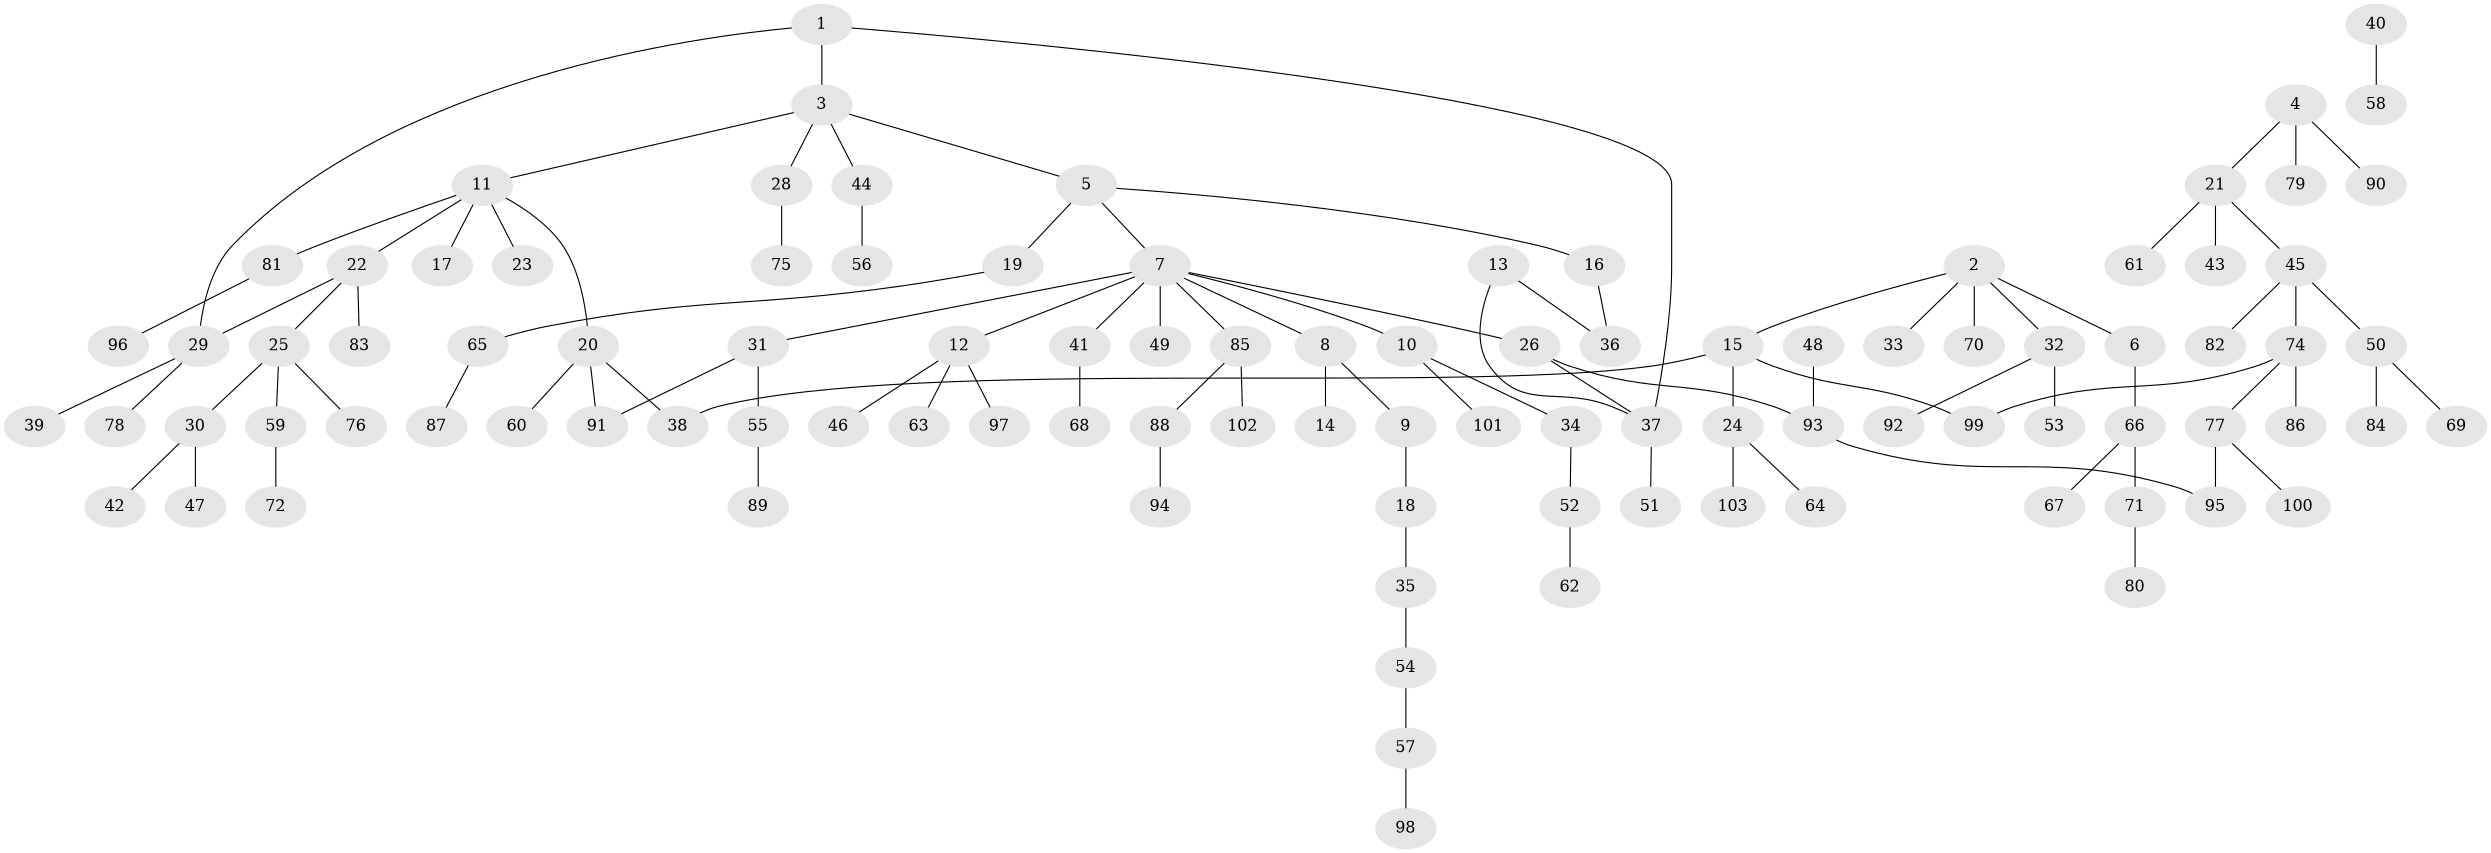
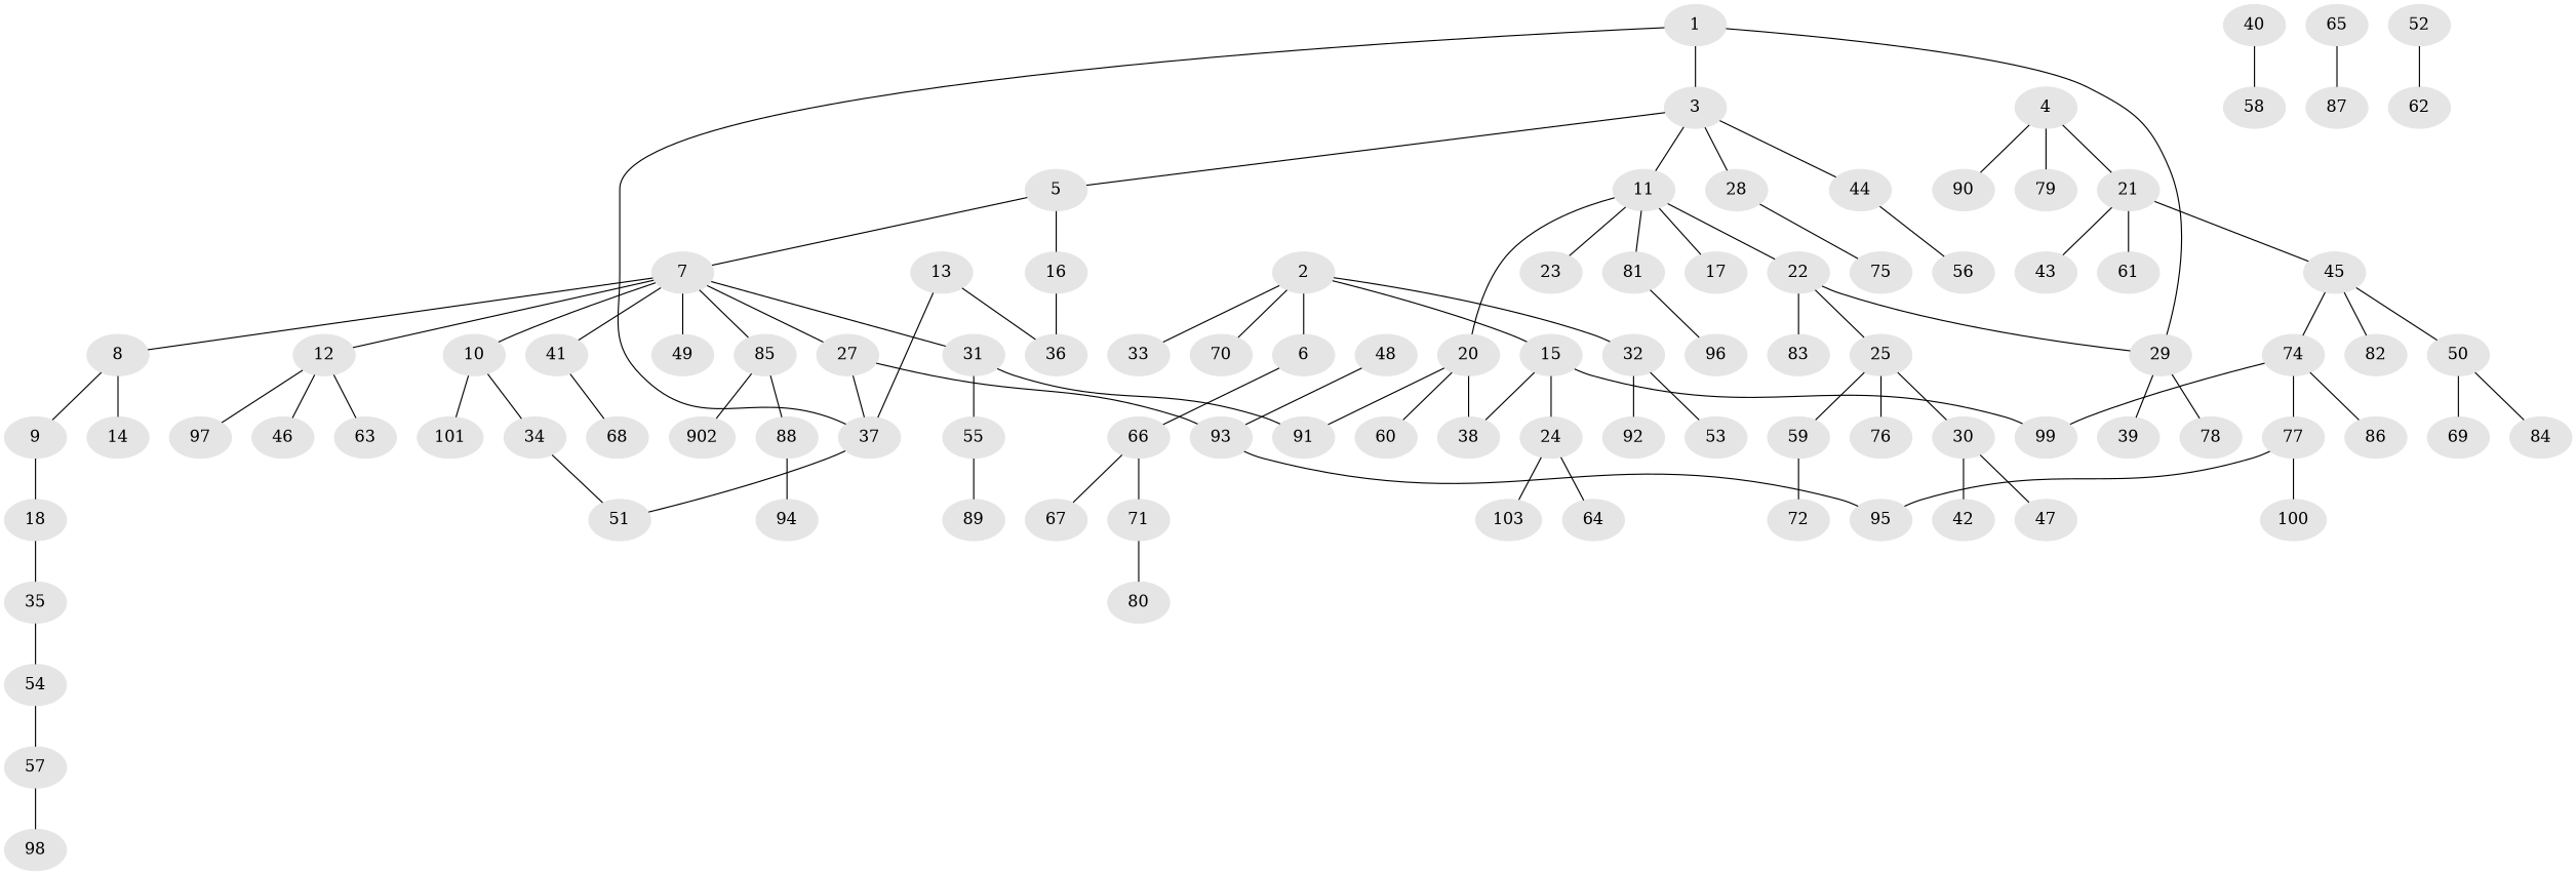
  graph {
    node [color=gray90 style=filled]
    1
    3
    29
    37
    2
    6
    15
    32
    33
    70
    5
    11
    28
    44
    39
    78
    51
    4
    21
    79
    90
    66
    24
    38
    99
    53
    92
    7
    16
-   19
    17
    20
    22
    23
    81
    75
    56
    43
    45
    61
    40
    58
    8
    10
    12
-   27 [label=26]
+   27
    31
    41
    49
    85
    13
    36
    65
    67
    71
    9
    14
    34
    101
    46
    63
    97
    93
    91
    55
    68
    88
-   102
+   102 [label=902]
    18
    35
    52
    60
    25
    83
    96
    64
    103
    54
    87
    50
    74
    82
    30
    59
    76
    42
    47
    72
    48
    89
    62
    57
    69
    84
    77
    86
    95
    98
    80
    100
    94
    1 -- 3
    1 -- 29
    1 -- 37
    3 -- 5
    3 -- 11
    3 -- 28
    3 -- 44
    29 -- 39
    29 -- 78
    37 -- 51
    2 -- 6
    2 -- 15
    2 -- 32
    2 -- 33
    2 -- 70
    6 -- 66
    15 -- 24
    15 -- 38
    15 -- 99
    32 -- 53
    32 -- 92
    5 -- 7
    5 -- 16
-   5 -- 19
    11 -- 17
    11 -- 20
    11 -- 22
    11 -- 23
    11 -- 81
    28 -- 75
    44 -- 56
    4 -- 21
    4 -- 79
    4 -- 90
    21 -- 43
    21 -- 45
    21 -- 61
    66 -- 67
    66 -- 71
    24 -- 64
    24 -- 103
    7 -- 8
    7 -- 10
    7 -- 12
    7 -- 27
    7 -- 31
    7 -- 41
    7 -- 49
    7 -- 85
    16 -- 36
-   19 -- 65
    20 -- 38
    20 -- 91
    20 -- 60
    22 -- 29
    22 -- 25
    22 -- 83
    81 -- 96
    45 -- 50
    45 -- 74
    45 -- 82
    40 -- 58
    8 -- 9
    8 -- 14
    10 -- 34
    10 -- 101
    12 -- 46
    12 -- 63
    12 -- 97
    27 -- 37
    27 -- 93
    31 -- 91
    31 -- 55
    41 -- 68
    85 -- 88
    85 -- 102
    13 -- 37
    13 -- 36
    65 -- 87
    71 -- 80
    9 -- 18
-   34 -- 52
+   34 -- 51
    93 -- 95
    55 -- 89
    88 -- 94
    18 -- 35
    35 -- 54
    52 -- 62
    25 -- 30
    25 -- 59
    25 -- 76
    54 -- 57
    50 -- 69
    50 -- 84
    74 -- 99
    74 -- 77
    74 -- 86
    30 -- 42
    30 -- 47
    59 -- 72
    48 -- 93
    57 -- 98
    77 -- 95
    77 -- 100
  }
